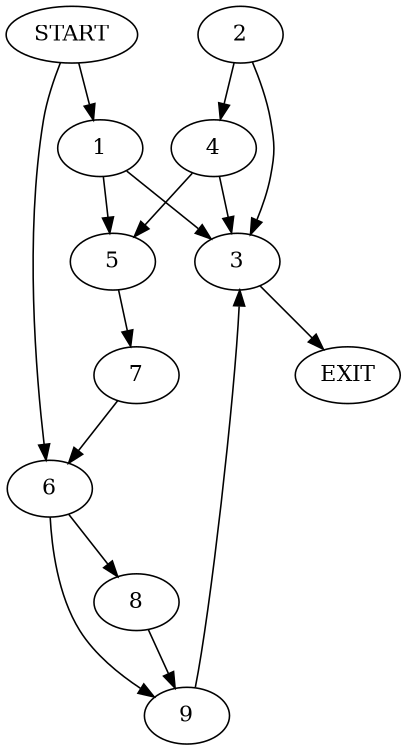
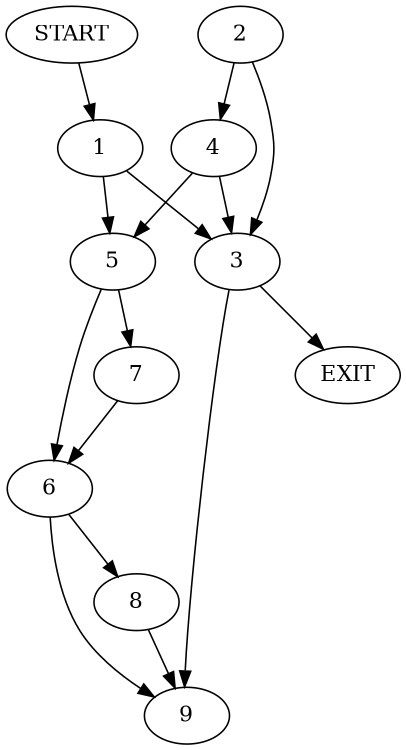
  digraph {
    fontname="DejaVu Serif"
    node [fontname="DejaVu Serif"]
    edge [fontname="DejaVu Serif"]
    n1 [label=START]
    1
    3
    5
    n5 [label=EXIT]
    2
    4
    6
    7
    8
    9
    n1 -> 1
    1 -> 3
    1 -> 5
    3 -> n5
-   n1 -> 6
+   5 -> 6
    5 -> 7
    2 -> 3
    2 -> 4
    4 -> 3
    4 -> 5
    6 -> 8
    6 -> 9
    7 -> 6
    8 -> 9
-   9 -> 3
+   3 -> 9
  }
